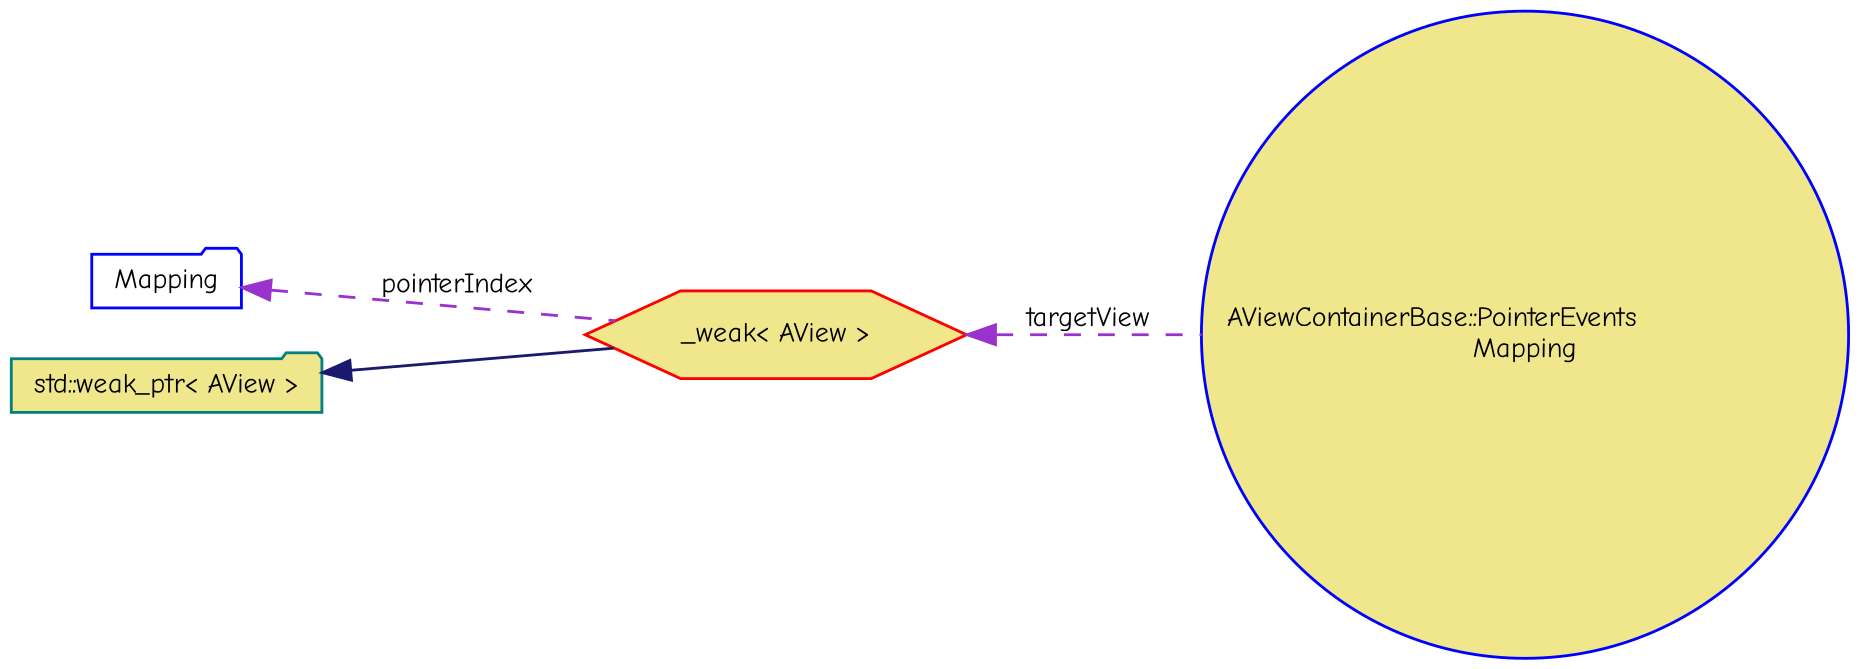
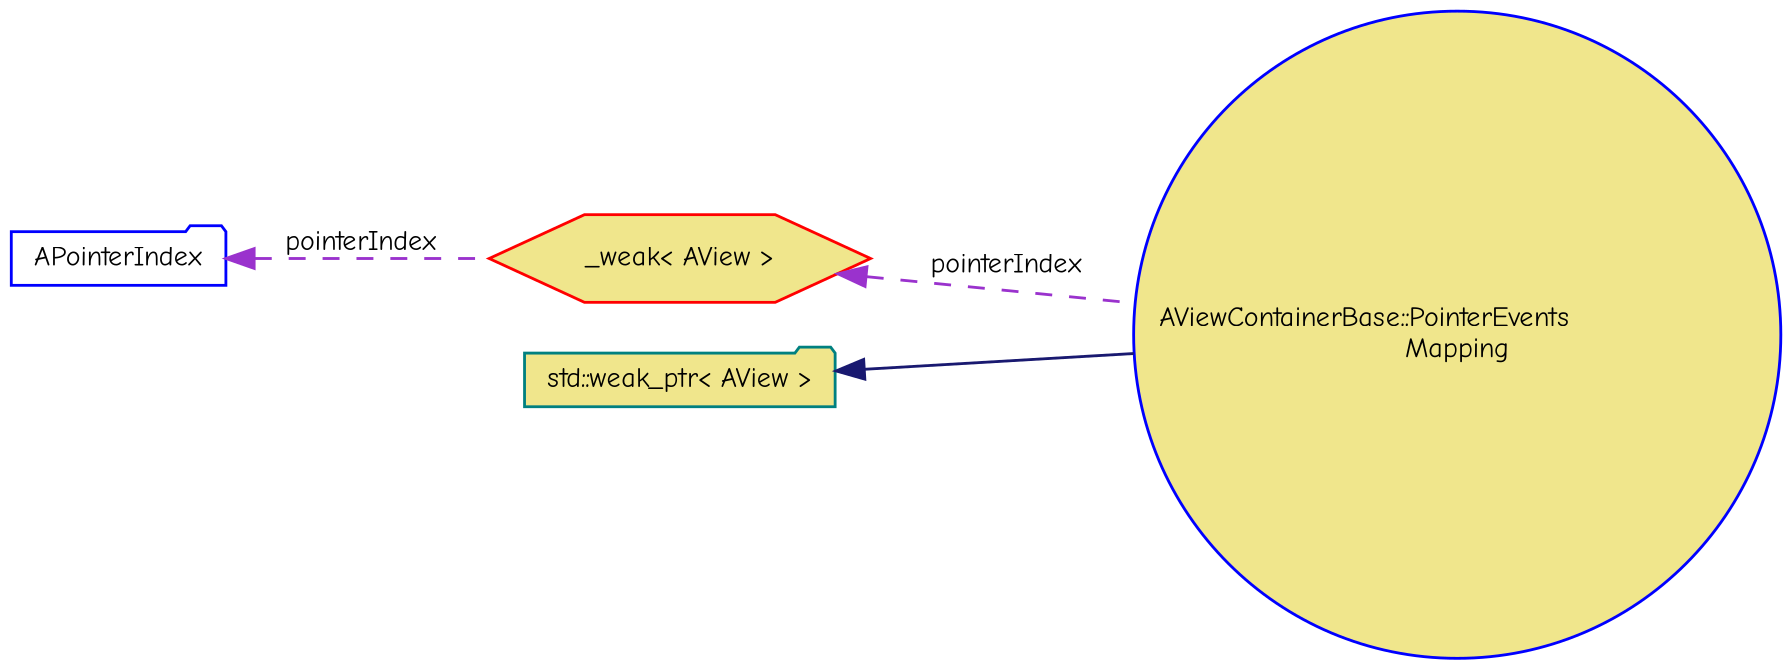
  digraph {
    fontname="Comic Neue"
    rankdir=LR
    node [color=blue fillcolor=khaki fontname="Comic Neue" fontsize=10 shape=folder style=filled]
    edge [color=darkorchid3 dir=back fontname="Comic Neue" fontsize=10 labelfontname=Helvetica labelfontsize=10 style=dashed]
    n1 [fontcolor=black height=0.2 label="AViewContainerBase::PointerEvents\lMapping" shape=circle width=0.4]
-   n2 [fillcolor=white height=0.2 label=Mapping width=0.4]
+   n2 [fillcolor=white height=0.2 label=APointerIndex width=0.4]
    n3 [color=red height=0.2 label="_weak\< AView \>" shape=hexagon width=0.4]
    n4 [color=teal height=0.2 label="std::weak_ptr\< AView \>" width=0.4]
    n2 -> n3 [label=" pointerIndex"]
-   n3 -> n1 [label=" targetView"]
-   n4 -> n3 [color=midnightblue style=solid]
+   n3 -> n1 [label=" pointerIndex"]
+   n4 -> n1 [color=midnightblue style=solid]
  }
